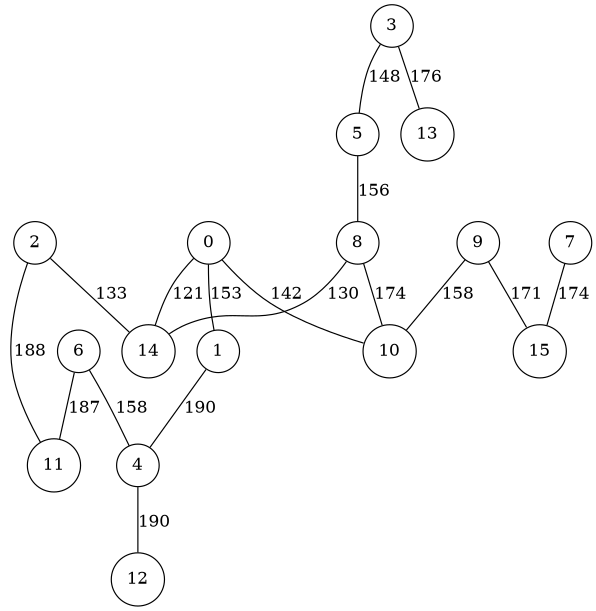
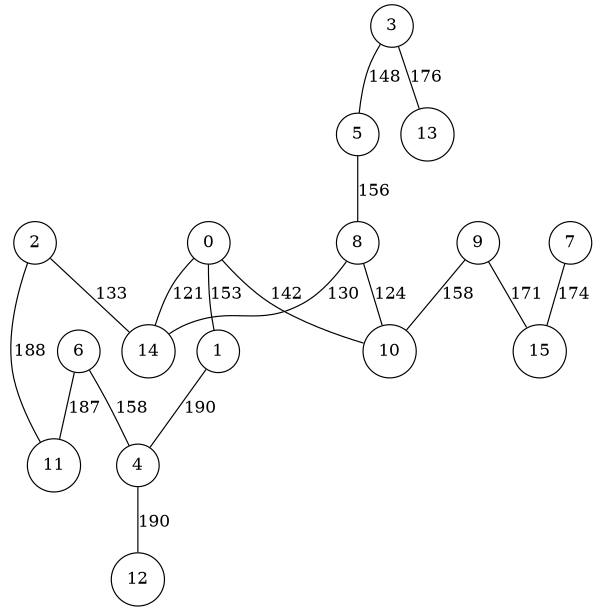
  graph {
    node [shape=circle]
    0
    1
    10
    14
    4
    12
    2
    11
    3
    13
    5
    8
    6
    7
    15
    9
    0 -- 1 [label=153]
    0 -- 10 [label=142]
    0 -- 14 [label=121]
    1 -- 4 [label=190]
    4 -- 12 [label=190]
    2 -- 14 [label=133]
    2 -- 11 [label=188]
    3 -- 13 [label=176]
    3 -- 5 [label=148]
    5 -- 8 [label=156]
-   8 -- 10 [label=174]
+   8 -- 10 [label=124]
    8 -- 14 [label=130]
    6 -- 4 [label=158]
    6 -- 11 [label=187]
    7 -- 15 [label=174]
    9 -- 10 [label=158]
    9 -- 15 [label=171]
  }
